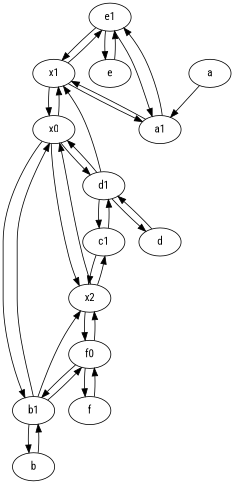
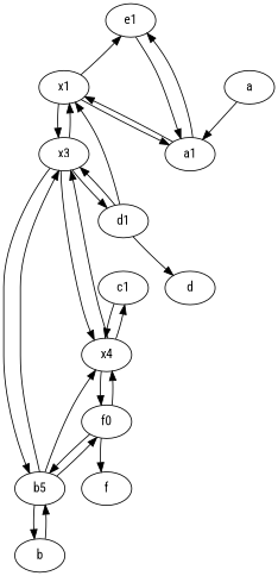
  digraph {
    fontname="Roboto Condensed"
    node [fontname="Roboto Condensed"]
    edge [fontname="Roboto Condensed"]
    e1
    x1
-   e
    a1
-   x0
-   b1
+   x0 [label=x3]
+   b1 [label=b5]
    b
-   x2
+   x2 [label=x4]
    n9 [label=f0]
    c1
    f
    d1
    d
    a
-   e1 -> x1
-   e1 -> e
    e1 -> a1
    x1 -> e1
    x1 -> a1
    x1 -> x0
-   e -> e1
    a1 -> e1
    a1 -> x1
    x0 -> x1
    x0 -> b1
    x0 -> x2
    x0 -> d1
    b1 -> x0
    b1 -> b
    b1 -> x2
    b1 -> n9
    b -> b1
    x2 -> x0
    x2 -> n9
    x2 -> c1
    n9 -> b1
    n9 -> x2
    n9 -> f
    c1 -> x2
-   c1 -> d1
-   f -> n9
    d1 -> x1
    d1 -> x0
-   d1 -> c1
    d1 -> d
-   d -> d1
    a -> a1
  }
